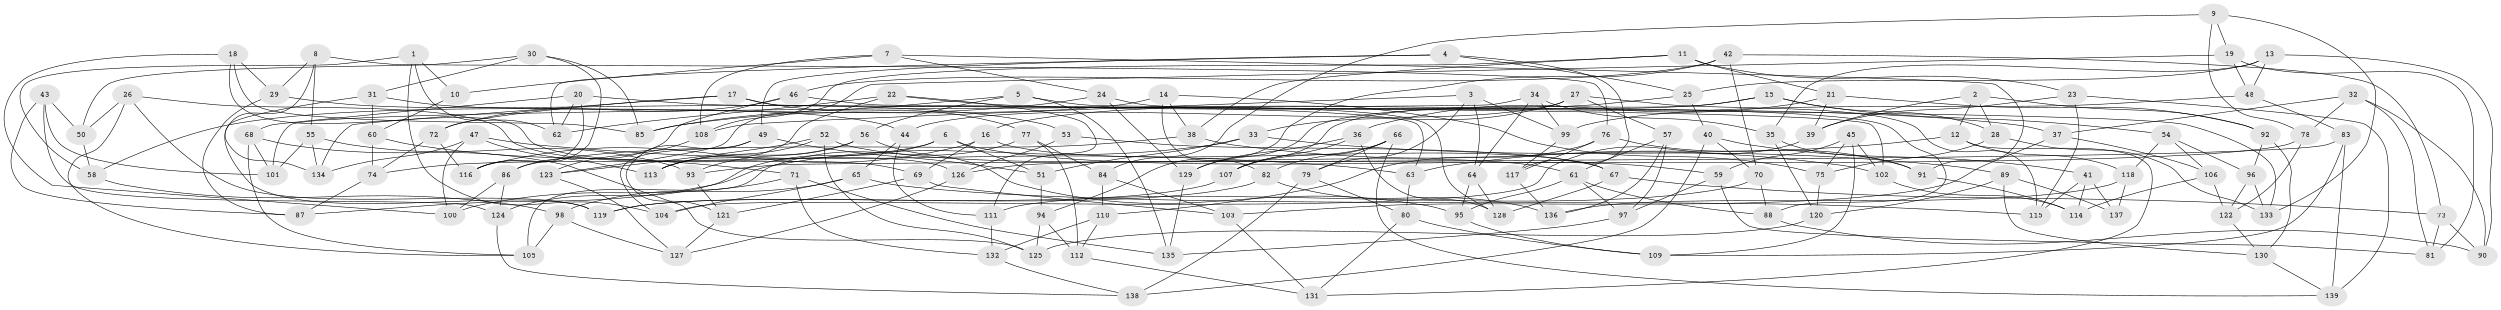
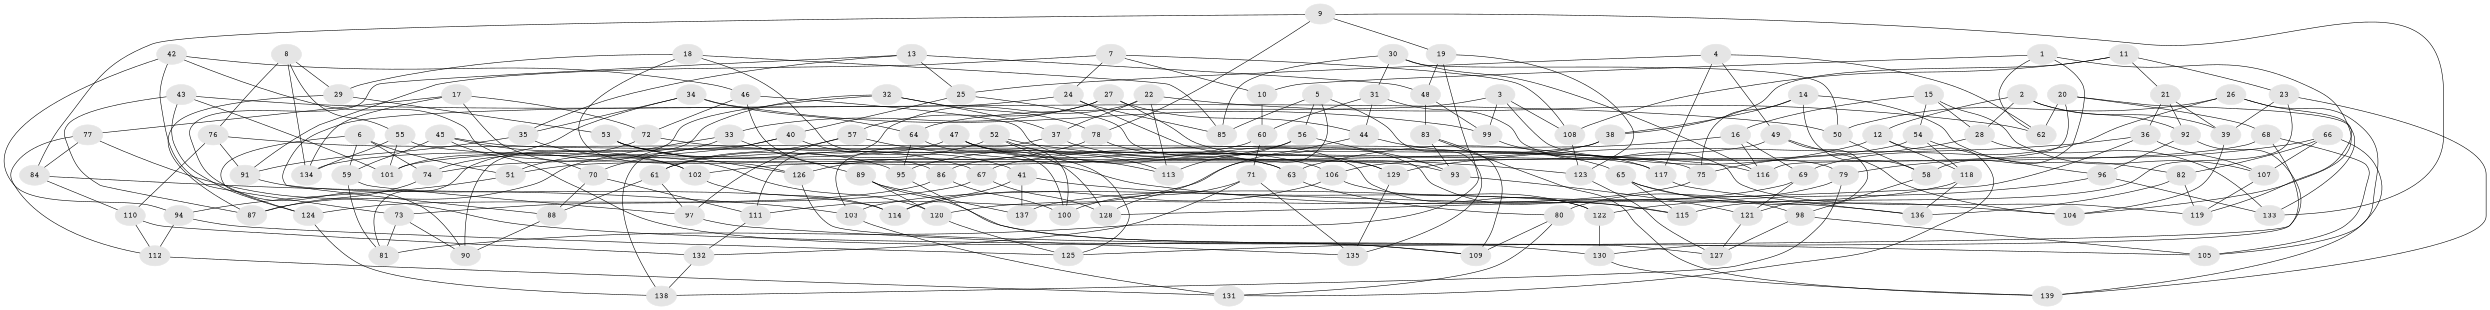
  graph {
    fontname="Courier Prime"
    node [color=gray90 fontname="Courier Prime" style=filled]
    edge [fontname="Courier Prime"]
    1
    10
    58
    62
    104
    60
    98
    2
    12
    28
    39
    92
    63
    118
    131
    133
    75
    96
    130
    3
    64
    79
    99
    108
    128
    95
    138
    80
    117
    123
    4
    25
    49
    129
    40
    51
    121
    136
    5
    56
    85
    135
    113
    93
    6
    59
    74
    124
    94
    81
    97
    87
    7
    24
    91
    88
    114
    8
    29
    55
    76
    134
    53
    101
    110
    9
    19
    78
    84
    48
    126
    122
    103
    71
    11
    21
    23
    38
    36
    115
    139
    102
    86
    137
    13
    35
    90
    120
    83
    14
    82
    119
    15
    16
    54
    107
    67
    69
    116
    106
    73
    17
    72
    77
    105
    112
    18
    100
    127
    20
    68
    125
    22
    37
    111
    132
    41
    70
    26
    50
    27
    33
    44
    57
    89
    65
    61
    30
    31
    32
    34
    42
    46
    43
    45
    109
    47
    52
    66
    1 -- 10
    1 -- 58
    1 -- 62
    1 -- 104
    10 -- 60
    58 -- 98
    60 -- 74
    60 -- 71
    98 -- 105
    98 -- 127
    2 -- 12
    2 -- 28
    2 -- 39
    2 -- 92
    12 -- 63
    12 -- 118
    12 -- 131
    28 -- 133
    28 -- 75
    39 -- 104
    92 -- 96
    92 -- 130
    63 -- 80
    118 -- 136
    118 -- 137
    75 -- 120
    96 -- 133
    96 -- 122
    130 -- 139
    3 -- 64
    3 -- 79
    3 -- 99
    3 -- 108
    64 -- 128
    64 -- 95
    79 -- 138
    79 -- 80
    99 -- 117
    108 -- 123
    95 -- 109
    80 -- 131
    80 -- 109
    117 -- 136
    123 -- 127
    4 -- 62
    4 -- 117
    4 -- 25
    4 -- 49
    25 -- 129
    25 -- 40
    49 -- 104
    49 -- 51
    49 -- 121
    129 -- 135
    40 -- 138
    40 -- 41
    40 -- 70
    51 -- 94
    121 -- 127
    5 -- 128
    5 -- 56
    5 -- 85
    5 -- 135
    56 -- 95
    56 -- 113
    56 -- 93
    93 -- 121
    6 -- 51
    6 -- 59
    6 -- 74
    6 -- 124
    59 -- 81
    59 -- 97
    74 -- 87
    124 -- 138
    94 -- 112
    94 -- 125
    97 -- 135
    7 -- 10
    7 -- 108
    7 -- 24
    7 -- 91
    24 -- 129
    24 -- 85
    24 -- 88
    91 -- 114
    88 -- 90
    8 -- 29
    8 -- 55
    8 -- 76
    8 -- 134
    29 -- 87
    29 -- 53
    55 -- 93
    55 -- 134
    55 -- 101
    76 -- 117
    76 -- 91
    76 -- 110
-   61 -- 95
+   53 -- 95
    53 -- 126
    53 -- 67
    110 -- 112
    110 -- 132
    9 -- 133
    9 -- 19
    9 -- 78
    9 -- 84
    19 -- 123
    19 -- 81
    19 -- 48
    78 -- 126
    78 -- 122
    84 -- 110
    84 -- 103
    48 -- 99
    48 -- 83
    126 -- 127
    122 -- 130
    103 -- 131
    71 -- 135
    71 -- 100
    71 -- 132
    11 -- 108
    11 -- 21
    11 -- 23
    11 -- 38
    21 -- 39
    21 -- 92
    21 -- 36
    23 -- 39
    23 -- 115
    23 -- 139
    38 -- 102
    38 -- 86
    36 -- 128
    36 -- 129
    36 -- 107
    102 -- 114
    86 -- 124
    86 -- 100
    13 -- 25
    13 -- 48
    13 -- 35
    13 -- 90
    35 -- 91
    35 -- 120
    120 -- 125
    83 -- 93
    83 -- 139
    83 -- 109
    14 -- 58
    14 -- 75
    14 -- 38
    14 -- 82
    82 -- 136
    82 -- 119
    15 -- 28
    15 -- 16
    15 -- 54
    15 -- 107
    16 -- 67
    16 -- 69
    16 -- 116
    54 -- 118
    54 -- 96
    54 -- 106
    107 -- 119
    67 -- 128
    67 -- 73
    69 -- 121
    69 -- 103
    106 -- 114
    106 -- 122
    73 -- 81
    73 -- 90
    17 -- 134
    17 -- 102
    17 -- 72
    17 -- 77
    72 -- 74
    72 -- 116
    77 -- 84
    77 -- 105
    77 -- 112
    112 -- 131
    18 -- 85
    18 -- 29
    18 -- 126
    18 -- 100
    20 -- 62
    20 -- 133
    20 -- 116
    20 -- 68
    68 -- 101
    68 -- 105
    68 -- 125
    22 -- 62
    22 -- 113
    22 -- 37
    22 -- 111
    37 -- 103
    37 -- 106
    111 -- 132
    132 -- 138
    41 -- 114
    41 -- 115
    41 -- 137
    70 -- 88
    70 -- 111
    26 -- 119
    26 -- 69
    26 -- 105
    26 -- 50
    50 -- 58
    27 -- 115
    27 -- 33
    27 -- 44
    27 -- 57
    33 -- 51
    33 -- 87
    33 -- 89
    44 -- 111
    44 -- 65
    57 -- 136
    57 -- 97
    57 -- 61
    89 -- 130
    89 -- 137
    89 -- 120
    65 -- 104
    65 -- 98
    65 -- 115
    61 -- 97
    61 -- 88
    30 -- 85
    30 -- 116
    30 -- 50
    30 -- 31
    31 -- 60
    31 -- 119
    31 -- 44
    32 -- 81
    32 -- 78
    32 -- 90
    32 -- 37
    34 -- 64
    34 -- 99
    34 -- 101
    34 -- 35
    42 -- 94
    42 -- 73
    42 -- 70
    42 -- 46
    46 -- 63
    46 -- 86
    46 -- 72
    43 -- 124
    43 -- 87
    43 -- 101
    43 -- 50
    45 -- 75
    45 -- 59
    45 -- 102
    45 -- 109
    47 -- 63
    47 -- 113
    47 -- 134
    47 -- 100
    52 -- 123
    52 -- 113
    52 -- 125
    52 -- 61
    66 -- 79
    66 -- 139
    66 -- 82
    66 -- 107
  }
